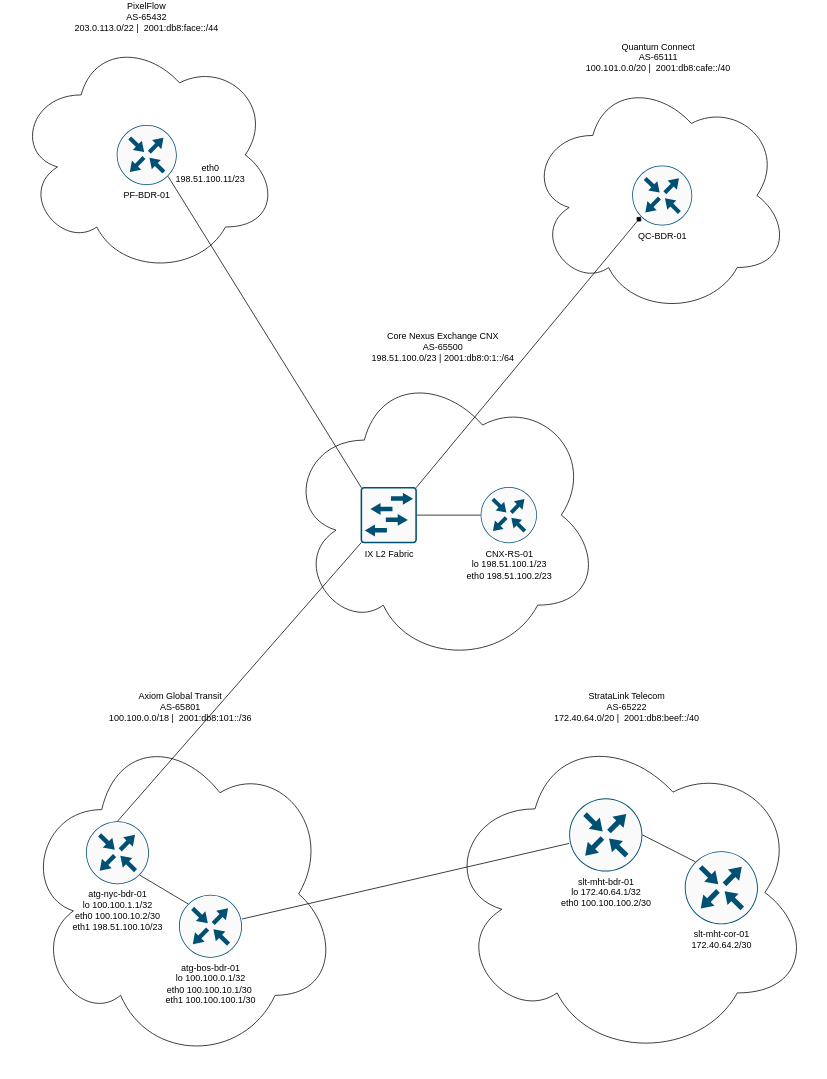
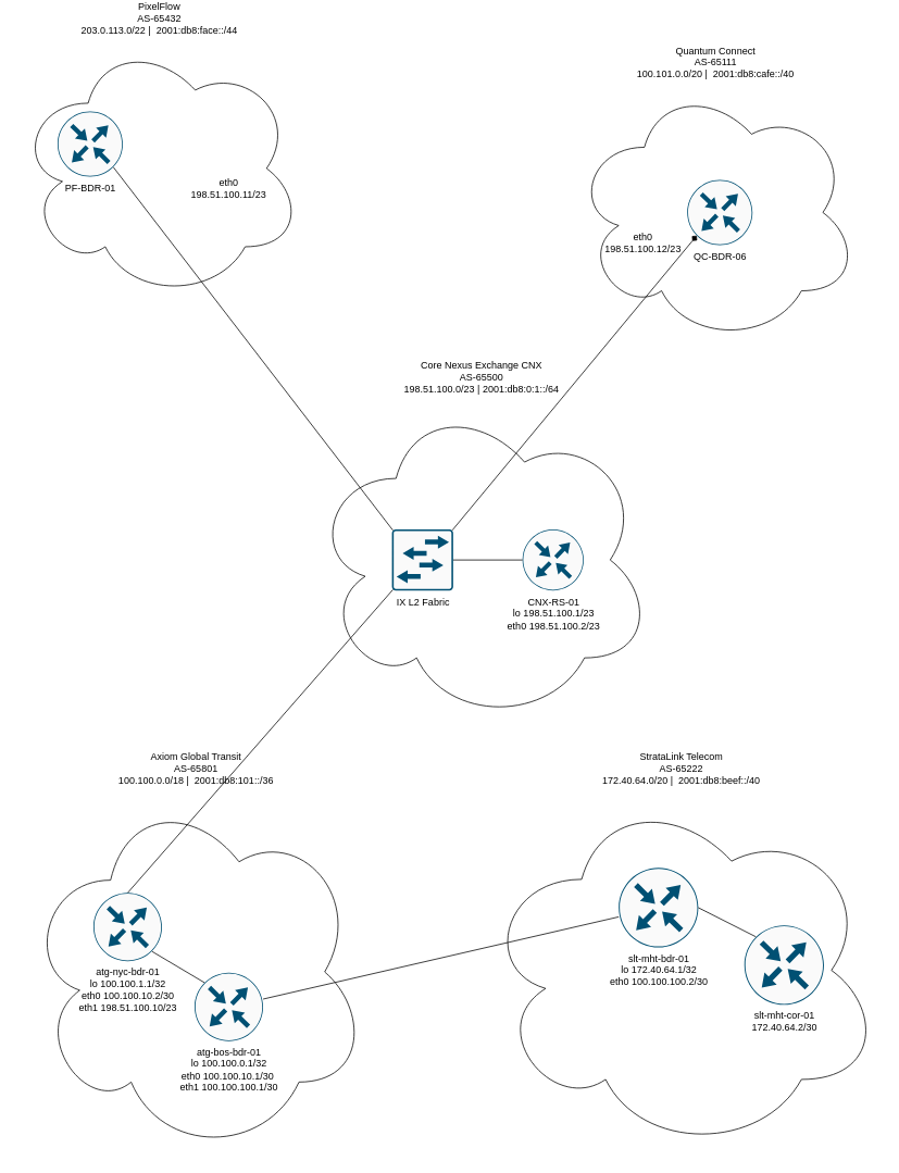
  <mxCell id="0" />
  <mxCell id="1" parent="0" />
  <mxCell id="2" value="" style="group" parent="1" vertex="1" connectable="0"><mxGeometry x="702" y="74" width="350" height="320" as="geometry" /></mxCell>
  <mxCell id="3" value="&lt;div&gt;&lt;span style=&quot;background-color: transparent; color: light-dark(rgb(0, 0, 0), rgb(255, 255, 255));&quot;&gt;Quantum Connect&lt;/span&gt;&lt;/div&gt;&lt;div&gt;&lt;span style=&quot;background-color: transparent; color: light-dark(rgb(0, 0, 0), rgb(255, 255, 255));&quot;&gt;AS-65111&lt;/span&gt;&lt;/div&gt;&lt;div&gt;&lt;span style=&quot;background-color: transparent; color: light-dark(rgb(0, 0, 0), rgb(255, 255, 255));&quot;&gt;100.101.0.0/20&lt;/span&gt;&lt;span style=&quot;background-color: transparent; color: light-dark(rgb(0, 0, 0), rgb(255, 255, 255));&quot;&gt;&amp;nbsp;|&amp;nbsp;&amp;nbsp;&lt;/span&gt;&lt;span style=&quot;background-color: transparent; color: light-dark(rgb(0, 0, 0), rgb(255, 255, 255));&quot;&gt;2001:db8:cafe::/40&lt;/span&gt;&lt;/div&gt;" style="ellipse;shape=cloud;whiteSpace=wrap;html=1;horizontal=1;labelPosition=center;verticalLabelPosition=top;align=center;verticalAlign=bottom;" parent="2" vertex="1"><mxGeometry width="350" height="320" as="geometry" /></mxCell>
- <mxCell id="4" value="QC-BDR-01" style="sketch=0;points=[[0.5,0,0],[1,0.5,0],[0.5,1,0],[0,0.5,0],[0.145,0.145,0],[0.856,0.145,0],[0.855,0.856,0],[0.145,0.855,0]];verticalLabelPosition=bottom;html=1;verticalAlign=top;aspect=fixed;align=center;pointerEvents=1;shape=mxgraph.cisco19.rect;prIcon=router;fillColor=#FAFAFA;strokeColor=#005073;" parent="2" vertex="1"><mxGeometry x="140" y="120" width="80" height="80" as="geometry" /></mxCell>
+ <mxCell id="4" value="QC-BDR-06" style="sketch=0;points=[[0.5,0,0],[1,0.5,0],[0.5,1,0],[0,0.5,0],[0.145,0.145,0],[0.856,0.145,0],[0.855,0.856,0],[0.145,0.855,0]];verticalLabelPosition=bottom;html=1;verticalAlign=top;aspect=fixed;align=center;pointerEvents=1;shape=mxgraph.cisco19.rect;prIcon=router;fillColor=#FAFAFA;strokeColor=#005073;" parent="2" vertex="1"><mxGeometry x="140" y="120" width="80" height="80" as="geometry" /></mxCell>
+ <mxCell id="5" value="&lt;div&gt;eth0&lt;/div&gt;&lt;span style=&quot;text-wrap-mode: nowrap;&quot;&gt;198.51.100.12/23&lt;/span&gt;" style="text;strokeColor=none;align=center;fillColor=none;html=1;verticalAlign=middle;whiteSpace=wrap;rounded=0;" parent="2" vertex="1"><mxGeometry x="56" y="182" width="60" height="30" as="geometry" /></mxCell>
  <mxCell id="6" value="" style="group" parent="1" vertex="1" connectable="0"><mxGeometry x="380" y="460" width="420" height="400" as="geometry" /></mxCell>
  <mxCell id="7" value="Core Nexus Exchange CNX&lt;div&gt;AS-65500&lt;/div&gt;&lt;div&gt;198.51.100.0/23 |&amp;nbsp;2001:db8:0:1::/64&lt;/div&gt;" style="ellipse;shape=cloud;whiteSpace=wrap;html=1;horizontal=1;labelPosition=center;verticalLabelPosition=top;align=center;verticalAlign=bottom;" parent="6" vertex="1"><mxGeometry width="420" height="400" as="geometry" /></mxCell>
  <mxCell id="8" value="&lt;div&gt;CNX-RS-01&lt;/div&gt;lo 198.51.100.1/23&lt;div&gt;eth0 198.51.100.2/23&lt;/div&gt;" style="sketch=0;points=[[0.5,0,0],[1,0.5,0],[0.5,1,0],[0,0.5,0],[0.145,0.145,0],[0.856,0.145,0],[0.855,0.856,0],[0.145,0.855,0]];verticalLabelPosition=bottom;html=1;verticalAlign=top;aspect=fixed;align=center;pointerEvents=1;shape=mxgraph.cisco19.rect;prIcon=router;fillColor=#FAFAFA;strokeColor=#005073;" parent="6" vertex="1"><mxGeometry x="260" y="162.5" width="75" height="75" as="geometry" /></mxCell>
  <mxCell id="9" value="IX L2 Fabric" style="sketch=0;points=[[0.015,0.015,0],[0.985,0.015,0],[0.985,0.985,0],[0.015,0.985,0],[0.25,0,0],[0.5,0,0],[0.75,0,0],[1,0.25,0],[1,0.5,0],[1,0.75,0],[0.75,1,0],[0.5,1,0],[0.25,1,0],[0,0.75,0],[0,0.5,0],[0,0.25,0]];verticalLabelPosition=bottom;html=1;verticalAlign=top;aspect=fixed;align=center;pointerEvents=1;shape=mxgraph.cisco19.rect;prIcon=l2_switch;fillColor=#FAFAFA;strokeColor=#005073;" parent="6" vertex="1"><mxGeometry x="100" y="162.5" width="75" height="75" as="geometry" /></mxCell>
  <mxCell id="10" value="" style="endArrow=none;html=1;rounded=0;exitX=0;exitY=0.5;exitDx=0;exitDy=0;exitPerimeter=0;entryX=1;entryY=0.5;entryDx=0;entryDy=0;entryPerimeter=0;" parent="6" source="8" target="9" edge="1"><mxGeometry width="50" height="50" relative="1" as="geometry"><mxPoint x="80" y="754" as="sourcePoint" /><mxPoint x="183" y="290" as="targetPoint" /></mxGeometry></mxCell>
  <mxCell id="11" value="" style="endArrow=diamond;html=1;rounded=0;exitX=0.985;exitY=0.015;exitDx=0;exitDy=0;exitPerimeter=0;entryX=0.145;entryY=0.855;entryDx=0;entryDy=0;entryPerimeter=0;" parent="1" source="9" target="4" edge="1"><mxGeometry width="50" height="50" relative="1" as="geometry"><mxPoint x="460" y="1064" as="sourcePoint" /><mxPoint x="563" y="600" as="targetPoint" /></mxGeometry></mxCell>
  <mxCell id="12" value="" style="group" parent="1" vertex="1" connectable="0"><mxGeometry x="590" y="940" width="490" height="446" as="geometry" /></mxCell>
  <mxCell id="13" value="&lt;div&gt;StrataLink Telecom&lt;/div&gt;&lt;div&gt;AS-65222&lt;/div&gt;&lt;div&gt;172.40.64.0/20 |&amp;nbsp;&amp;nbsp;2001:db8:beef::/40&lt;/div&gt;" style="ellipse;shape=cloud;whiteSpace=wrap;html=1;horizontal=1;labelPosition=center;verticalLabelPosition=top;align=center;verticalAlign=bottom;" parent="12" vertex="1"><mxGeometry width="490.0" height="446" as="geometry" /></mxCell>
  <mxCell id="14" value="slt-mht-bdr-01&lt;div&gt;lo 172.40.64.1/32&lt;/div&gt;&lt;div&gt;eth0 100.100.100.2/30&lt;/div&gt;" style="sketch=0;points=[[0.5,0,0],[1,0.5,0],[0.5,1,0],[0,0.5,0],[0.145,0.145,0],[0.856,0.145,0],[0.855,0.856,0],[0.145,0.855,0]];verticalLabelPosition=bottom;html=1;verticalAlign=top;aspect=fixed;align=center;pointerEvents=1;shape=mxgraph.cisco19.rect;prIcon=router;fillColor=#FAFAFA;strokeColor=#005073;" parent="12" vertex="1"><mxGeometry x="168" y="97.439" width="97.562" height="97.562" as="geometry" /></mxCell>
  <mxCell id="15" value="slt-mht-cor-01&lt;div&gt;172.40.64.2/30&lt;/div&gt;" style="sketch=0;points=[[0.5,0,0],[1,0.5,0],[0.5,1,0],[0,0.5,0],[0.145,0.145,0],[0.856,0.145,0],[0.855,0.856,0],[0.145,0.855,0]];verticalLabelPosition=bottom;html=1;verticalAlign=top;aspect=fixed;align=center;pointerEvents=1;shape=mxgraph.cisco19.rect;prIcon=router;fillColor=#FAFAFA;strokeColor=#005073;" parent="12" vertex="1"><mxGeometry x="322" y="167.81" width="97.562" height="97.562" as="geometry" /></mxCell>
  <mxCell id="16" value="" style="endArrow=none;html=1;rounded=0;entryX=1;entryY=0.5;entryDx=0;entryDy=0;entryPerimeter=0;exitX=0.145;exitY=0.145;exitDx=0;exitDy=0;exitPerimeter=0;" parent="12" source="15" target="14" edge="1"><mxGeometry width="50" height="50" relative="1" as="geometry"><mxPoint x="322" y="189" as="sourcePoint" /><mxPoint x="-112" y="280.001" as="targetPoint" /></mxGeometry></mxCell>
  <mxCell id="17" value="" style="group" parent="1" vertex="1" connectable="0"><mxGeometry x="30" y="940" width="420" height="450" as="geometry" /></mxCell>
  <mxCell id="18" value="&lt;div&gt;&lt;span style=&quot;background-color: transparent; color: light-dark(rgb(0, 0, 0), rgb(255, 255, 255));&quot;&gt;Axiom Global Transit&lt;/span&gt;&lt;/div&gt;&lt;div&gt;&lt;span style=&quot;background-color: transparent; color: light-dark(rgb(0, 0, 0), rgb(255, 255, 255));&quot;&gt;AS-65801&lt;/span&gt;&lt;/div&gt;&lt;div&gt;&lt;span style=&quot;background-color: transparent; color: light-dark(rgb(0, 0, 0), rgb(255, 255, 255));&quot;&gt;100.100.0.0/18&lt;/span&gt;&amp;nbsp;|&amp;nbsp;&amp;nbsp;2001:db8:101::/36&lt;/div&gt;" style="ellipse;shape=cloud;whiteSpace=wrap;html=1;horizontal=1;labelPosition=center;verticalLabelPosition=top;align=center;verticalAlign=bottom;" parent="17" vertex="1"><mxGeometry width="420" height="450" as="geometry" /></mxCell>
  <mxCell id="19" value="atg-bos-bdr-01&lt;div&gt;lo 100.100.0.1/32&lt;/div&gt;&lt;div&gt;eth0 100.100.10.1/30&lt;span style=&quot;background-color: transparent; color: light-dark(rgb(0, 0, 0), rgb(255, 255, 255));&quot;&gt;&amp;nbsp;&lt;/span&gt;&lt;/div&gt;&lt;div&gt;eth1 100.100.100.1/30&lt;/div&gt;&lt;div&gt;&lt;br&gt;&lt;/div&gt;" style="sketch=0;points=[[0.5,0,0],[1,0.5,0],[0.5,1,0],[0,0.5,0],[0.145,0.145,0],[0.856,0.145,0],[0.855,0.856,0],[0.145,0.855,0]];verticalLabelPosition=bottom;html=1;verticalAlign=top;aspect=fixed;align=center;pointerEvents=1;shape=mxgraph.cisco19.rect;prIcon=router;fillColor=#FAFAFA;strokeColor=#005073;" parent="17" vertex="1"><mxGeometry x="208" y="225.998" width="84" height="84" as="geometry" /></mxCell>
  <mxCell id="20" value="atg-nyc-bdr-01&lt;div&gt;lo 100.100.1.1/32&lt;/div&gt;&lt;div&gt;eth0 100.100.10.2/30&lt;/div&gt;&lt;div&gt;eth1 198.51.100.10/23&lt;/div&gt;" style="sketch=0;points=[[0.5,0,0],[1,0.5,0],[0.5,1,0],[0,0.5,0],[0.145,0.145,0],[0.856,0.145,0],[0.855,0.856,0],[0.145,0.855,0]];verticalLabelPosition=bottom;html=1;verticalAlign=top;aspect=fixed;align=center;pointerEvents=1;shape=mxgraph.cisco19.rect;prIcon=router;fillColor=#FAFAFA;strokeColor=#005073;" vertex="1" parent="17"><mxGeometry x="84" y="128.0" width="84" height="84" as="geometry" /></mxCell>
  <mxCell id="21" value="" style="endArrow=none;html=1;rounded=0;entryX=0.145;entryY=0.145;entryDx=0;entryDy=0;entryPerimeter=0;exitX=0.855;exitY=0.856;exitDx=0;exitDy=0;exitPerimeter=0;" edge="1" parent="17" source="20" target="19"><mxGeometry width="50" height="50" relative="1" as="geometry"><mxPoint x="854" y="254" as="sourcePoint" /><mxPoint x="420" y="401" as="targetPoint" /></mxGeometry></mxCell>
  <mxCell id="22" value="" style="endArrow=none;html=1;rounded=0;" parent="1" source="14" target="19" edge="1"><mxGeometry width="50" height="50" relative="1" as="geometry"><mxPoint x="704.53" y="1108" as="sourcePoint" /><mxPoint x="439.995" y="1103.185" as="targetPoint" /></mxGeometry></mxCell>
  <mxCell id="23" value="" style="group" parent="1" vertex="1" connectable="0"><mxGeometry x="20" y="20" width="350" height="320" as="geometry" /></mxCell>
  <mxCell id="24" value="" style="group" parent="23" vertex="1" connectable="0"><mxGeometry width="350" height="320" as="geometry" /></mxCell>
  <mxCell id="25" value="&lt;div&gt;PixelFlow&lt;/div&gt;&lt;div&gt;AS-65432&lt;/div&gt;&lt;div&gt;203.0.113.0/22 |&amp;nbsp;&amp;nbsp;2001:db8:face::/44&lt;/div&gt;" style="ellipse;shape=cloud;whiteSpace=wrap;html=1;horizontal=1;labelPosition=center;verticalLabelPosition=top;align=center;verticalAlign=bottom;" parent="24" vertex="1"><mxGeometry width="350" height="320" as="geometry" /></mxCell>
- <mxCell id="26" value="PF-BDR-01" style="sketch=0;points=[[0.5,0,0],[1,0.5,0],[0.5,1,0],[0,0.5,0],[0.145,0.145,0],[0.856,0.145,0],[0.855,0.856,0],[0.145,0.855,0]];verticalLabelPosition=bottom;html=1;verticalAlign=top;aspect=fixed;align=center;pointerEvents=1;shape=mxgraph.cisco19.rect;prIcon=router;fillColor=#FAFAFA;strokeColor=#005073;" parent="24" vertex="1"><mxGeometry x="135" y="120" width="80" height="80" as="geometry" /></mxCell>
+ <mxCell id="26" value="PF-BDR-01" style="sketch=0;points=[[0.5,0,0],[1,0.5,0],[0.5,1,0],[0,0.5,0],[0.145,0.145,0],[0.856,0.145,0],[0.855,0.856,0],[0.145,0.855,0]];verticalLabelPosition=bottom;html=1;verticalAlign=top;aspect=fixed;align=center;pointerEvents=1;shape=mxgraph.cisco19.rect;prIcon=router;fillColor=#FAFAFA;strokeColor=#005073;" parent="24" vertex="1"><mxGeometry x="50" y="90" width="80" height="80" as="geometry" /></mxCell>
  <mxCell id="27" value="&lt;div&gt;eth0&lt;/div&gt;&lt;span style=&quot;text-wrap-mode: nowrap;&quot;&gt;198.51.100.11/23&lt;/span&gt;" style="text;strokeColor=none;align=center;fillColor=none;html=1;verticalAlign=middle;whiteSpace=wrap;rounded=0;" parent="24" vertex="1"><mxGeometry x="230" y="170" width="60" height="30" as="geometry" /></mxCell>
  <mxCell id="28" value="" style="endArrow=none;html=1;rounded=0;exitX=0.855;exitY=0.856;exitDx=0;exitDy=0;exitPerimeter=0;entryX=0.015;entryY=0.015;entryDx=0;entryDy=0;entryPerimeter=0;" parent="1" source="26" target="9" edge="1"><mxGeometry width="50" height="50" relative="1" as="geometry"><mxPoint x="480" y="1154" as="sourcePoint" /><mxPoint x="583" y="690" as="targetPoint" /></mxGeometry></mxCell>
  <mxCell id="29" value="" style="endArrow=none;html=1;rounded=0;exitX=0.5;exitY=0;exitDx=0;exitDy=0;exitPerimeter=0;entryX=0.015;entryY=0.985;entryDx=0;entryDy=0;entryPerimeter=0;" edge="1" parent="1" source="20" target="9"><mxGeometry width="50" height="50" relative="1" as="geometry"><mxPoint x="198" y="1124" as="sourcePoint" /><mxPoint x="450" y="872" as="targetPoint" /></mxGeometry></mxCell>
